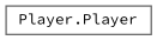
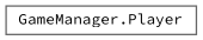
  digraph {
    rankdir=TB
    fontname="Source Code Pro"
-   n1 [color=grey40 fillcolor=white fontname="Source Code Pro" fontsize=10 height=0.2 label="Player.Player" shape=box style=filled width=0.4]
+   n1 [color=grey40 fillcolor=white fontname="Source Code Pro" fontsize=10 height=0.2 label="GameManager.Player" shape=box style=filled width=0.4]
  }
